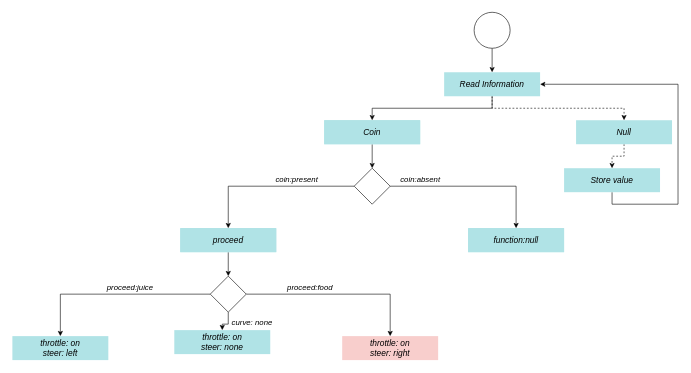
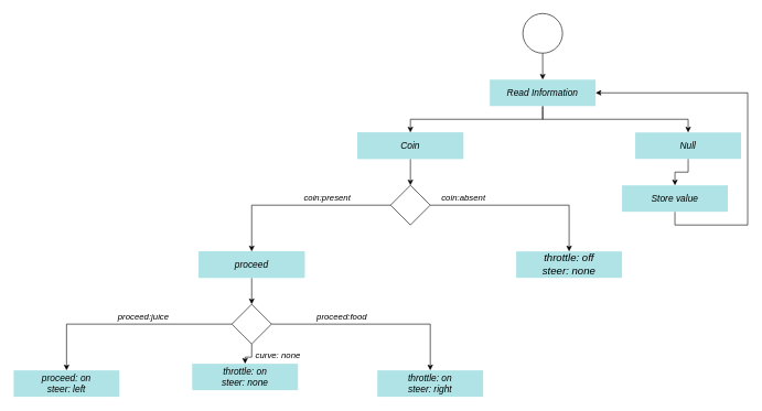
  <mxCell id="0" />
  <mxCell id="1" parent="0" />
  <mxCell id="2" style="edgeStyle=orthogonalEdgeStyle;rounded=0;orthogonalLoop=1;jettySize=auto;html=1;entryX=0.5;entryY=0;entryDx=0;entryDy=0;" parent="1" edge="1"><mxGeometry relative="1" as="geometry"><mxPoint x="810" y="470" as="sourcePoint" /></mxGeometry></mxCell>
  <mxCell id="3" style="edgeStyle=orthogonalEdgeStyle;rounded=0;orthogonalLoop=1;jettySize=auto;html=1;entryX=0.5;entryY=0;entryDx=0;entryDy=0;" parent="1" edge="1"><mxGeometry relative="1" as="geometry"><mxPoint x="870" y="470" as="sourcePoint" /></mxGeometry></mxCell>
  <mxCell id="4" style="edgeStyle=orthogonalEdgeStyle;rounded=0;orthogonalLoop=1;jettySize=auto;html=1;entryX=0.5;entryY=0;entryDx=0;entryDy=0;" parent="1" source="5" target="31" edge="1"><mxGeometry relative="1" as="geometry" /></mxCell>
  <mxCell id="5" value="" style="ellipse;whiteSpace=wrap;html=1;aspect=fixed;" parent="1" vertex="1"><mxGeometry x="790" y="20" width="60" height="60" as="geometry" /></mxCell>
  <mxCell id="6" style="edgeStyle=orthogonalEdgeStyle;rounded=0;orthogonalLoop=1;jettySize=auto;html=1;entryX=0.5;entryY=0;entryDx=0;entryDy=0;" parent="1" source="7" target="12" edge="1"><mxGeometry relative="1" as="geometry" /></mxCell>
  <mxCell id="7" value="&lt;span style=&quot;font-size: 16px&quot;&gt;Path&lt;/span&gt;" style="rounded=0;whiteSpace=wrap;html=1;fillColor=#b0e3e6;strokeColor=none;fontStyle=2" parent="1" vertex="1"><mxGeometry x="540" y="200" width="160" height="40" as="geometry" /></mxCell>
  <mxCell id="8" style="edgeStyle=orthogonalEdgeStyle;rounded=0;orthogonalLoop=1;jettySize=auto;html=1;entryX=0.5;entryY=0;entryDx=0;entryDy=0;" parent="1" source="12" target="21" edge="1"><mxGeometry relative="1" as="geometry"><Array as="points"><mxPoint x="380" y="310" /></Array></mxGeometry></mxCell>
  <mxCell id="9" value="&lt;font color=&quot;#000000&quot; style=&quot;font-size: 13px&quot;&gt;coin:present&lt;/font&gt;" style="edgeLabel;html=1;align=center;verticalAlign=bottom;resizable=0;points=[];fontColor=#FFFFFF;fontSize=13;fontStyle=2;spacingTop=0;spacing=2;spacingLeft=0;labelPosition=center;verticalLabelPosition=top;labelBackgroundColor=none;" parent="8" vertex="1" connectable="0"><mxGeometry x="-0.308" y="-1" relative="1" as="geometry"><mxPoint as="offset" /></mxGeometry></mxCell>
  <mxCell id="10" style="edgeStyle=orthogonalEdgeStyle;rounded=0;orthogonalLoop=1;jettySize=auto;html=1;entryX=0.5;entryY=0;entryDx=0;entryDy=0;" parent="1" source="12" target="22" edge="1"><mxGeometry relative="1" as="geometry" /></mxCell>
  <mxCell id="11" value="coin:absent" style="edgeLabel;html=1;align=center;verticalAlign=bottom;resizable=0;points=[];fontSize=13;fontStyle=2;labelPosition=center;verticalLabelPosition=top;labelBackgroundColor=none;" parent="10" vertex="1" connectable="0"><mxGeometry x="-0.406" y="2" relative="1" as="geometry"><mxPoint x="-33.2" as="offset" /></mxGeometry></mxCell>
  <mxCell id="12" value="" style="rhombus;whiteSpace=wrap;html=1;" parent="1" vertex="1"><mxGeometry x="590" y="280" width="60" height="60" as="geometry" /></mxCell>
  <mxCell id="13" style="edgeStyle=orthogonalEdgeStyle;rounded=0;orthogonalLoop=1;jettySize=auto;html=1;entryX=0.5;entryY=0;entryDx=0;entryDy=0;" parent="1" source="19" target="23" edge="1"><mxGeometry relative="1" as="geometry" /></mxCell>
  <mxCell id="14" value="&lt;font color=&quot;#000000&quot;&gt;proceed:juice&lt;/font&gt;" style="edgeLabel;html=1;align=center;verticalAlign=bottom;resizable=0;points=[];fontColor=#FFFFFF;fontSize=13;fontStyle=2;labelPosition=center;verticalLabelPosition=top;labelBackgroundColor=none;" parent="13" vertex="1" connectable="0"><mxGeometry x="-0.156" y="-1" relative="1" as="geometry"><mxPoint as="offset" /></mxGeometry></mxCell>
  <mxCell id="15" style="edgeStyle=orthogonalEdgeStyle;rounded=0;orthogonalLoop=1;jettySize=auto;html=1;labelPosition=center;verticalLabelPosition=top;align=center;verticalAlign=bottom;" parent="1" source="19" target="24" edge="1"><mxGeometry relative="1" as="geometry" /></mxCell>
  <mxCell id="16" value="proceed:food" style="edgeLabel;html=1;align=center;verticalAlign=bottom;resizable=0;points=[];fontSize=13;fontStyle=2;labelPosition=center;verticalLabelPosition=top;labelBackgroundColor=none;" parent="15" vertex="1" connectable="0"><mxGeometry x="-0.323" y="2" relative="1" as="geometry"><mxPoint as="offset" /></mxGeometry></mxCell>
  <mxCell id="17" style="edgeStyle=orthogonalEdgeStyle;rounded=0;orthogonalLoop=1;jettySize=auto;html=1;entryX=0.5;entryY=0;entryDx=0;entryDy=0;fontColor=#FFFFFF;" parent="1" source="19" target="25" edge="1"><mxGeometry relative="1" as="geometry" /></mxCell>
  <mxCell id="18" value="&lt;font color=&quot;#000000&quot; style=&quot;font-size: 13px&quot;&gt;curve: none&lt;/font&gt;" style="edgeLabel;html=1;align=left;verticalAlign=middle;resizable=0;points=[];fontColor=#FFFFFF;fontStyle=2;fontSize=13;labelPosition=right;verticalLabelPosition=middle;spacingLeft=4;labelBackgroundColor=none;" parent="17" vertex="1" connectable="0"><mxGeometry x="-0.183" relative="1" as="geometry"><mxPoint as="offset" /></mxGeometry></mxCell>
  <mxCell id="19" value="" style="rhombus;whiteSpace=wrap;html=1;" parent="1" vertex="1"><mxGeometry x="350" y="460" width="60" height="60" as="geometry" /></mxCell>
  <mxCell id="20" style="edgeStyle=orthogonalEdgeStyle;rounded=0;orthogonalLoop=1;jettySize=auto;html=1;entryX=0.5;entryY=0;entryDx=0;entryDy=0;" parent="1" source="21" target="19" edge="1"><mxGeometry relative="1" as="geometry" /></mxCell>
  <mxCell id="21" value="&lt;span style=&quot;font-size: 16px&quot;&gt;Path Curvature&lt;/span&gt;" style="rounded=0;whiteSpace=wrap;html=1;fillColor=#b0e3e6;strokeColor=none;fontStyle=2" parent="1" vertex="1"><mxGeometry x="300" y="380" width="160" height="40" as="geometry" /></mxCell>
  <mxCell id="22" value="&lt;span style=&quot;font-size: 16px&quot;&gt;throttle: off&lt;br&gt;steer: none&lt;br&gt;&lt;/span&gt;" style="rounded=0;whiteSpace=wrap;html=1;fillColor=#b0e3e6;strokeColor=none;fontStyle=2" parent="1" vertex="1"><mxGeometry x="780" y="380" width="160" height="40" as="geometry" /></mxCell>
- <mxCell id="23" value="&lt;font style=&quot;font-size: 14px;&quot;&gt;throttle: on&lt;br style=&quot;font-size: 14px;&quot;&gt;steer: left&lt;br style=&quot;font-size: 14px;&quot;&gt;&lt;/font&gt;" style="rounded=0;whiteSpace=wrap;html=1;fillColor=#b0e3e6;fontStyle=2;strokeColor=none;fontSize=14;" parent="1" vertex="1"><mxGeometry x="20" y="560" width="160" height="40" as="geometry" /></mxCell>
- <mxCell id="24" value="&lt;font style=&quot;font-size: 14px;&quot;&gt;throttle: on&lt;br style=&quot;font-size: 14px;&quot;&gt;steer: right&lt;br style=&quot;font-size: 14px;&quot;&gt;&lt;/font&gt;" style="rounded=0;whiteSpace=wrap;html=1;fillColor=#f8cecc;fontStyle=2;strokeColor=none;fontSize=14;" parent="1" vertex="1"><mxGeometry x="570" y="560" width="160" height="40" as="geometry" /></mxCell>
+ <mxCell id="23" value="&lt;font style=&quot;font-size: 14px;&quot;&gt;proceed: on&lt;br style=&quot;font-size: 14px;&quot;&gt;steer: left&lt;br style=&quot;font-size: 14px;&quot;&gt;&lt;/font&gt;" style="rounded=0;whiteSpace=wrap;html=1;fillColor=#b0e3e6;fontStyle=2;strokeColor=none;fontSize=14;" parent="1" vertex="1"><mxGeometry x="20" y="560" width="160" height="40" as="geometry" /></mxCell>
+ <mxCell id="24" value="&lt;font style=&quot;font-size: 14px;&quot;&gt;throttle: on&lt;br style=&quot;font-size: 14px;&quot;&gt;steer: right&lt;br style=&quot;font-size: 14px;&quot;&gt;&lt;/font&gt;" style="rounded=0;whiteSpace=wrap;html=1;fillColor=#b0e3e6;fontStyle=2;strokeColor=none;fontSize=14;" parent="1" vertex="1"><mxGeometry x="570" y="560" width="160" height="40" as="geometry" /></mxCell>
  <mxCell id="25" value="&lt;font style=&quot;font-size: 14px;&quot;&gt;throttle: on&lt;br style=&quot;font-size: 14px;&quot;&gt;steer: none&lt;br style=&quot;font-size: 14px;&quot;&gt;&lt;/font&gt;" style="rounded=0;whiteSpace=wrap;html=1;fillColor=#b0e3e6;fontStyle=2;strokeColor=none;fontSize=14;" parent="1" vertex="1"><mxGeometry x="290" y="550" width="160" height="40" as="geometry" /></mxCell>
  <mxCell id="26" value="Coin" style="rounded=0;whiteSpace=wrap;html=1;fillColor=#b0e3e6;strokeColor=none;fontStyle=2;fontSize=14;" parent="1" vertex="1"><mxGeometry x="540" y="200" width="160" height="40" as="geometry" /></mxCell>
  <mxCell id="27" value="proceed" style="rounded=0;whiteSpace=wrap;html=1;fillColor=#b0e3e6;strokeColor=none;fontStyle=2;fontSize=14;" parent="1" vertex="1"><mxGeometry x="300" y="380" width="160" height="40" as="geometry" /></mxCell>
- <mxCell id="28" value="&lt;span style=&quot;font-size: 14px&quot;&gt;function:null&lt;br style=&quot;font-size: 14px&quot;&gt;&lt;/span&gt;" style="rounded=0;whiteSpace=wrap;html=1;fillColor=#b0e3e6;strokeColor=none;fontStyle=2;fontSize=14;" parent="1" vertex="1"><mxGeometry x="780" y="380" width="160" height="40" as="geometry" /></mxCell>
  <mxCell id="29" style="edgeStyle=orthogonalEdgeStyle;rounded=0;orthogonalLoop=1;jettySize=auto;html=1;exitX=0.5;exitY=1;exitDx=0;exitDy=0;" parent="1" source="31" target="26" edge="1"><mxGeometry relative="1" as="geometry" /></mxCell>
- <mxCell id="30" style="edgeStyle=orthogonalEdgeStyle;rounded=0;orthogonalLoop=1;jettySize=auto;html=1;entryX=0.5;entryY=0;entryDx=0;entryDy=0;exitX=0.5;exitY=1;exitDx=0;exitDy=0;dashed=1;" parent="1" source="31" target="33" edge="1"><mxGeometry relative="1" as="geometry" /></mxCell>
+ <mxCell id="30" style="edgeStyle=orthogonalEdgeStyle;rounded=0;orthogonalLoop=1;jettySize=auto;html=1;entryX=0.5;entryY=0;entryDx=0;entryDy=0;exitX=0.5;exitY=1;exitDx=0;exitDy=0;" parent="1" source="31" target="33" edge="1"><mxGeometry relative="1" as="geometry" /></mxCell>
  <mxCell id="31" value="&lt;span style=&quot;font-size: 14px&quot;&gt;Read Information&lt;/span&gt;" style="rounded=0;whiteSpace=wrap;html=1;fillColor=#b0e3e6;strokeColor=none;fontStyle=2;fontSize=14;" parent="1" vertex="1"><mxGeometry x="740" y="120" width="160" height="40" as="geometry" /></mxCell>
- <mxCell id="32" style="edgeStyle=orthogonalEdgeStyle;rounded=0;orthogonalLoop=1;jettySize=auto;html=1;entryX=0.5;entryY=0;entryDx=0;entryDy=0;dashed=1;" parent="1" source="33" target="35" edge="1"><mxGeometry relative="1" as="geometry" /></mxCell>
+ <mxCell id="32" style="edgeStyle=orthogonalEdgeStyle;rounded=0;orthogonalLoop=1;jettySize=auto;html=1;entryX=0.5;entryY=0;entryDx=0;entryDy=0;" parent="1" source="33" target="35" edge="1"><mxGeometry relative="1" as="geometry" /></mxCell>
  <mxCell id="33" value="Null" style="rounded=0;whiteSpace=wrap;html=1;fillColor=#b0e3e6;strokeColor=none;fontStyle=2;fontSize=14;" parent="1" vertex="1"><mxGeometry x="960" y="200" width="160" height="40" as="geometry" /></mxCell>
  <mxCell id="34" style="edgeStyle=orthogonalEdgeStyle;rounded=0;orthogonalLoop=1;jettySize=auto;html=1;exitX=0.5;exitY=1;exitDx=0;exitDy=0;entryX=1;entryY=0.5;entryDx=0;entryDy=0;" parent="1" source="35" target="31" edge="1"><mxGeometry relative="1" as="geometry"><Array as="points"><mxPoint x="1020" y="340" /><mxPoint x="1130" y="340" /><mxPoint x="1130" y="140" /></Array></mxGeometry></mxCell>
  <mxCell id="35" value="&lt;span style=&quot;font-size: 14px&quot;&gt;Store value&lt;/span&gt;" style="rounded=0;whiteSpace=wrap;html=1;fillColor=#b0e3e6;strokeColor=none;fontStyle=2;fontSize=14;" parent="1" vertex="1"><mxGeometry x="940" y="280" width="160" height="40" as="geometry" /></mxCell>
